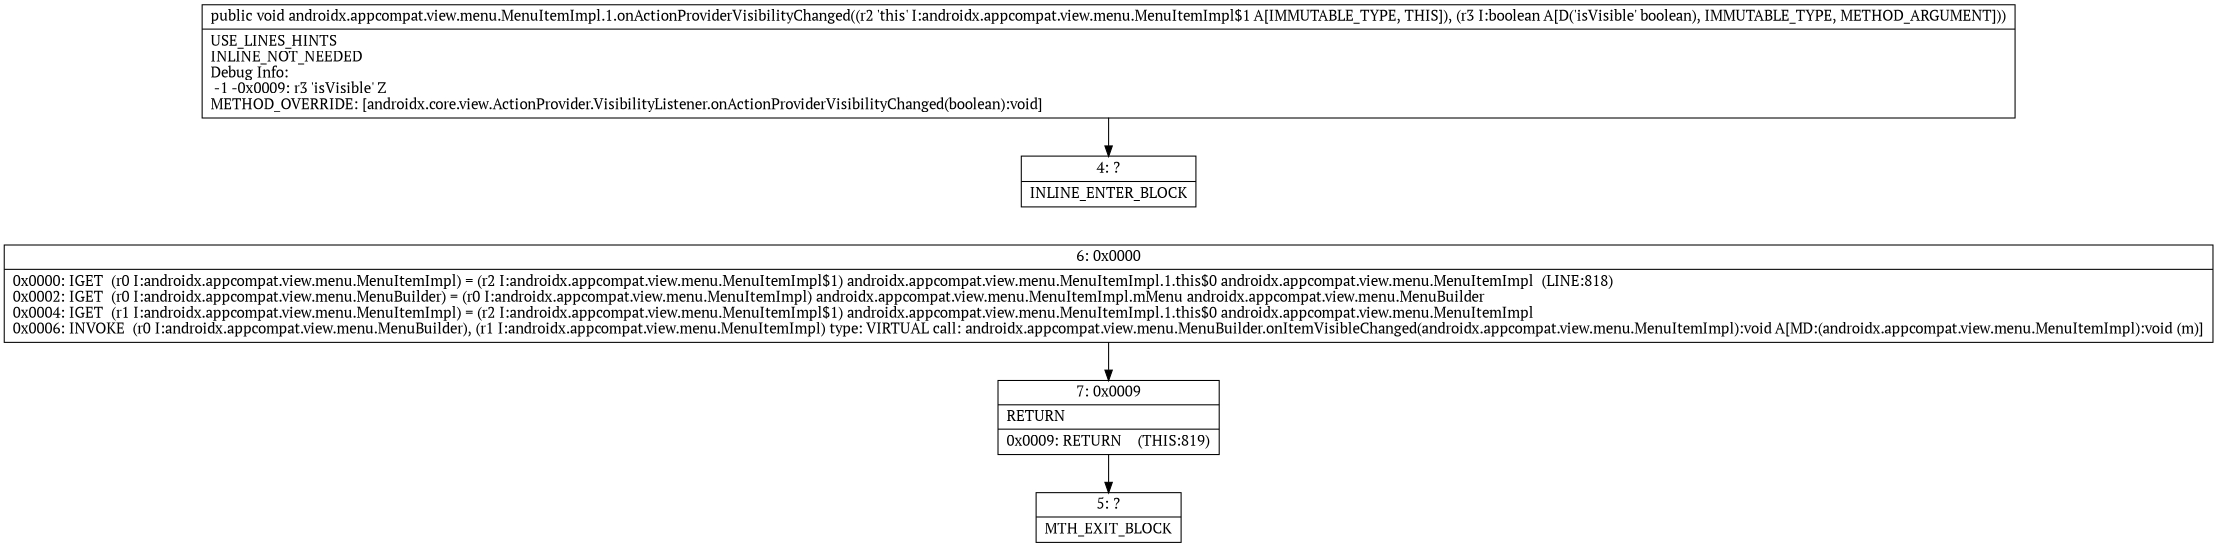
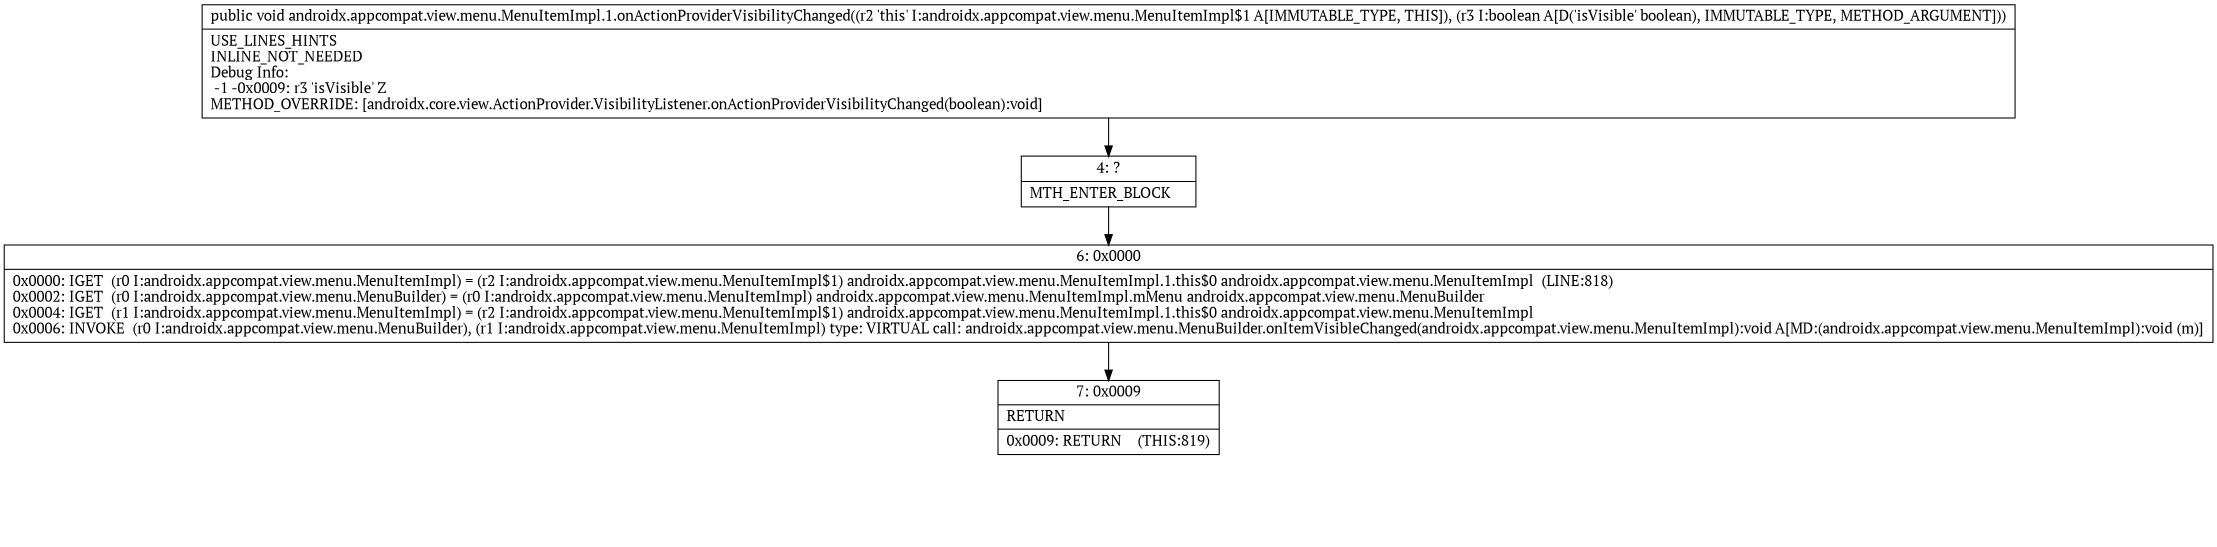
  digraph {
    fontname="PT Serif"
    node [fontname="PT Serif" shape=record]
    edge [fontname="PT Serif"]
-   n1 [label="{4\:\ ?|INLINE_ENTER_BLOCK\l}"]
+   n1 [label="{4\:\ ?|MTH_ENTER_BLOCK\l}"]
    n2 [label="{6\:\ 0x0000|0x0000: IGET  (r0 I:androidx.appcompat.view.menu.MenuItemImpl) = (r2 I:androidx.appcompat.view.menu.MenuItemImpl$1) androidx.appcompat.view.menu.MenuItemImpl.1.this$0 androidx.appcompat.view.menu.MenuItemImpl  (LINE:818)\l0x0002: IGET  (r0 I:androidx.appcompat.view.menu.MenuBuilder) = (r0 I:androidx.appcompat.view.menu.MenuItemImpl) androidx.appcompat.view.menu.MenuItemImpl.mMenu androidx.appcompat.view.menu.MenuBuilder \l0x0004: IGET  (r1 I:androidx.appcompat.view.menu.MenuItemImpl) = (r2 I:androidx.appcompat.view.menu.MenuItemImpl$1) androidx.appcompat.view.menu.MenuItemImpl.1.this$0 androidx.appcompat.view.menu.MenuItemImpl \l0x0006: INVOKE  (r0 I:androidx.appcompat.view.menu.MenuBuilder), (r1 I:androidx.appcompat.view.menu.MenuItemImpl) type: VIRTUAL call: androidx.appcompat.view.menu.MenuBuilder.onItemVisibleChanged(androidx.appcompat.view.menu.MenuItemImpl):void A[MD:(androidx.appcompat.view.menu.MenuItemImpl):void (m)]\l}"]
    n3 [label="{7\:\ 0x0009|RETURN\l|0x0009: RETURN    (THIS:819)\l}"]
-   n4 [label="{5\:\ ?|MTH_EXIT_BLOCK\l}"]
    n5 [label="{public void androidx.appcompat.view.menu.MenuItemImpl.1.onActionProviderVisibilityChanged((r2 'this' I:androidx.appcompat.view.menu.MenuItemImpl$1 A[IMMUTABLE_TYPE, THIS]), (r3 I:boolean A[D('isVisible' boolean), IMMUTABLE_TYPE, METHOD_ARGUMENT]))  | USE_LINES_HINTS\lINLINE_NOT_NEEDED\lDebug Info:\l  \-1 \-0x0009: r3 'isVisible' Z\lMETHOD_OVERRIDE: [androidx.core.view.ActionProvider.VisibilityListener.onActionProviderVisibilityChanged(boolean):void]\l}"]
+   n1 -> n2
    n2 -> n3
-   n3 -> n4
    n5 -> n1
  }
